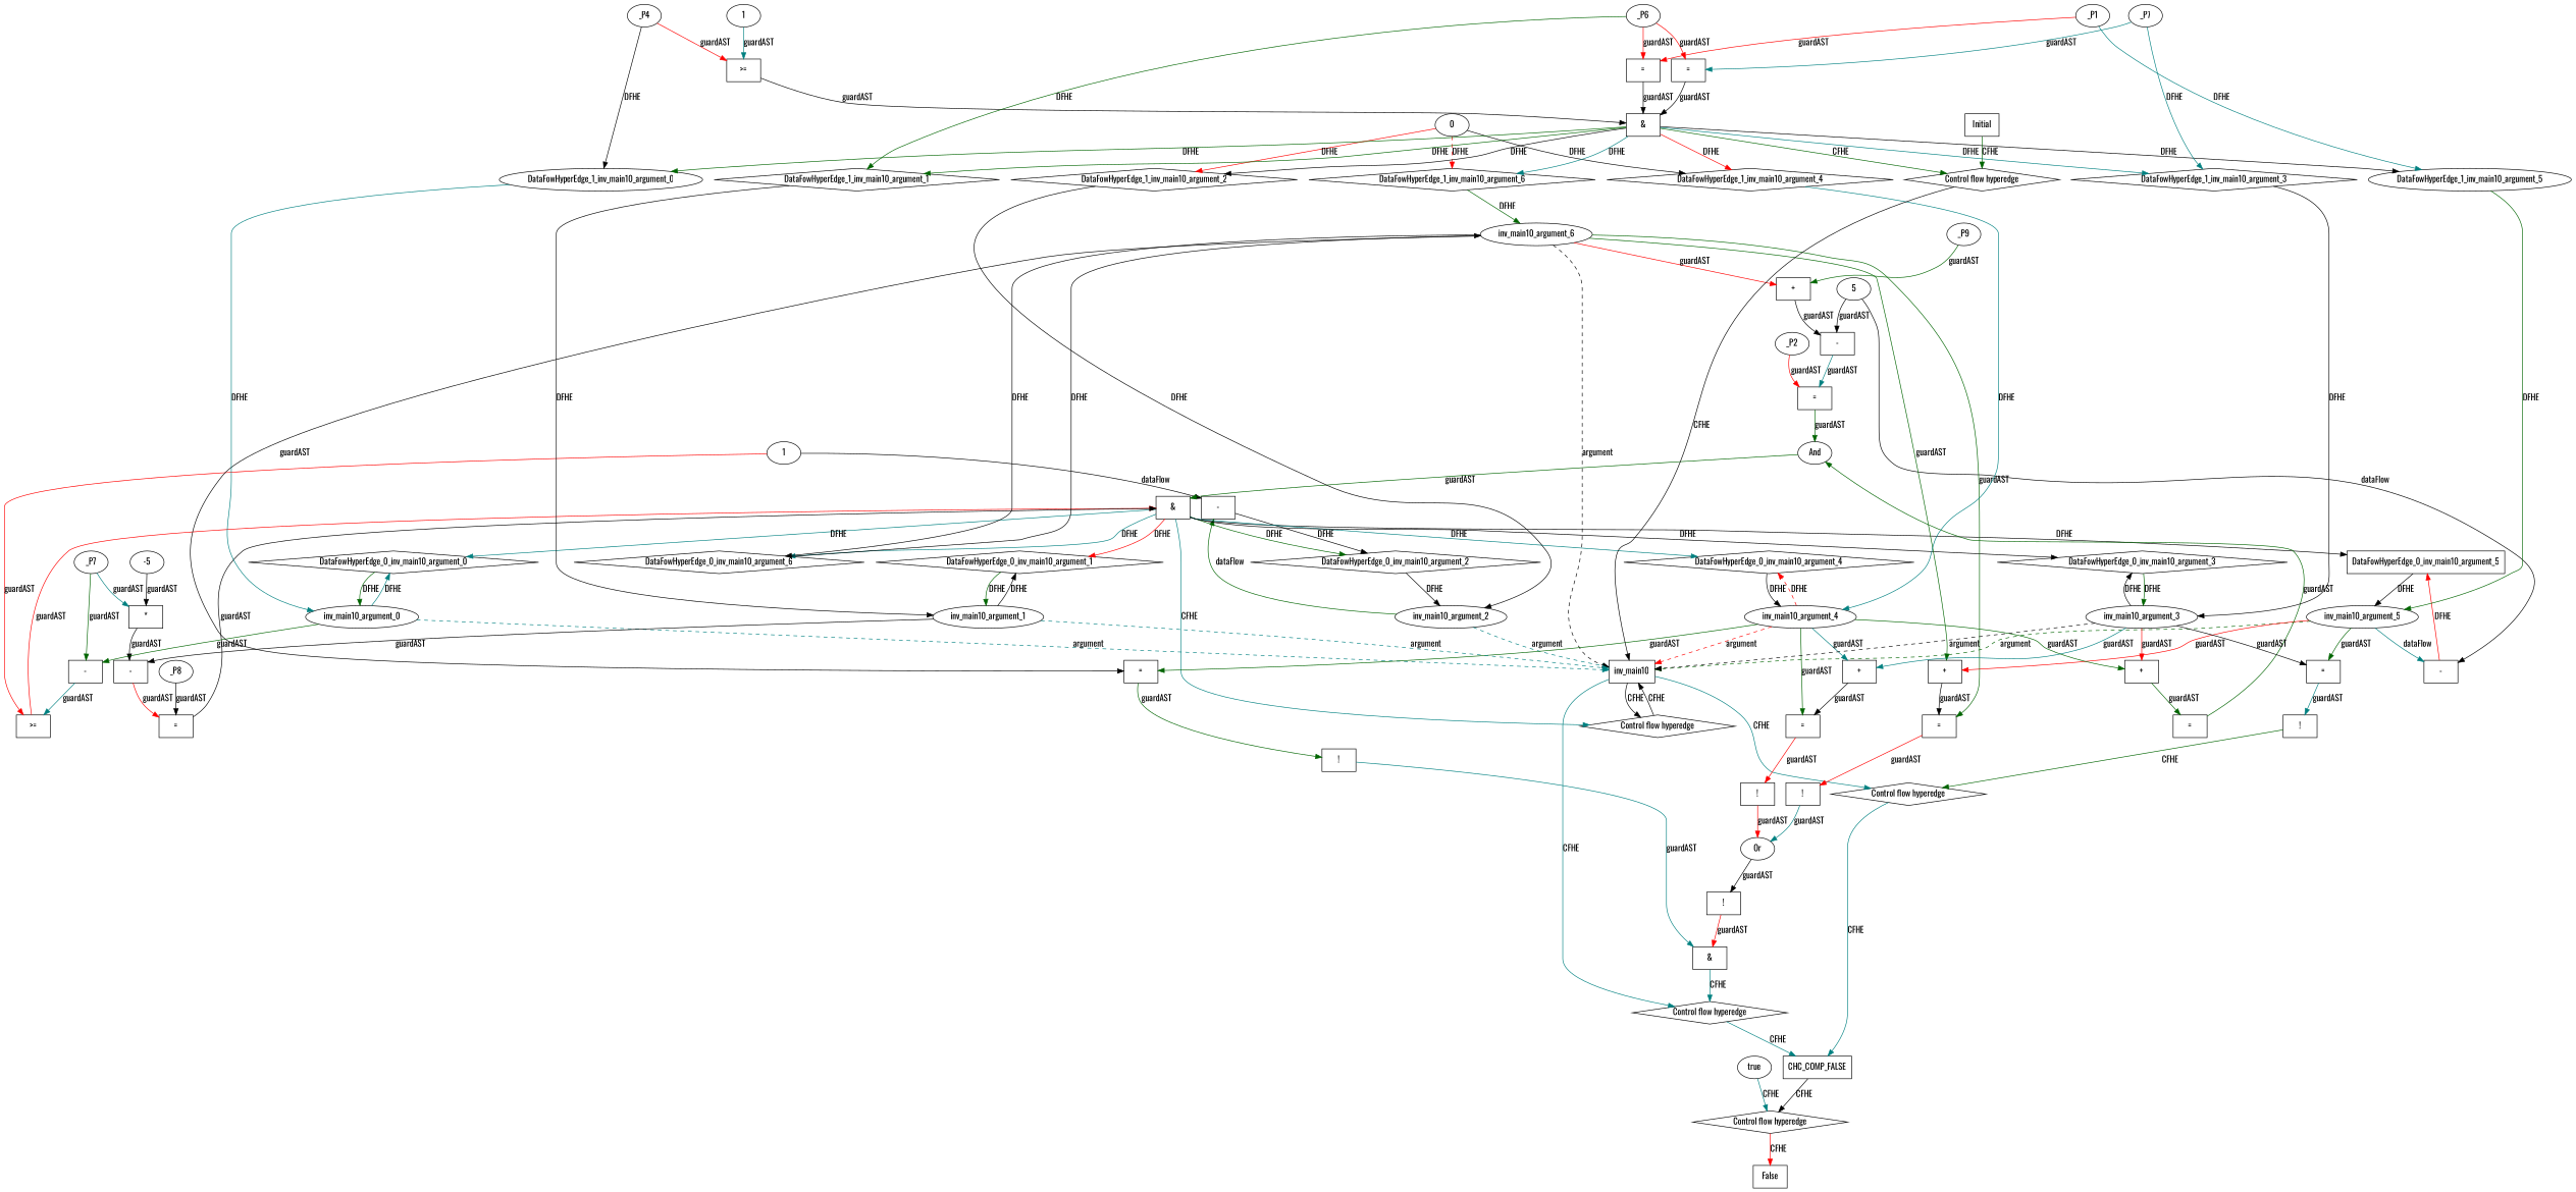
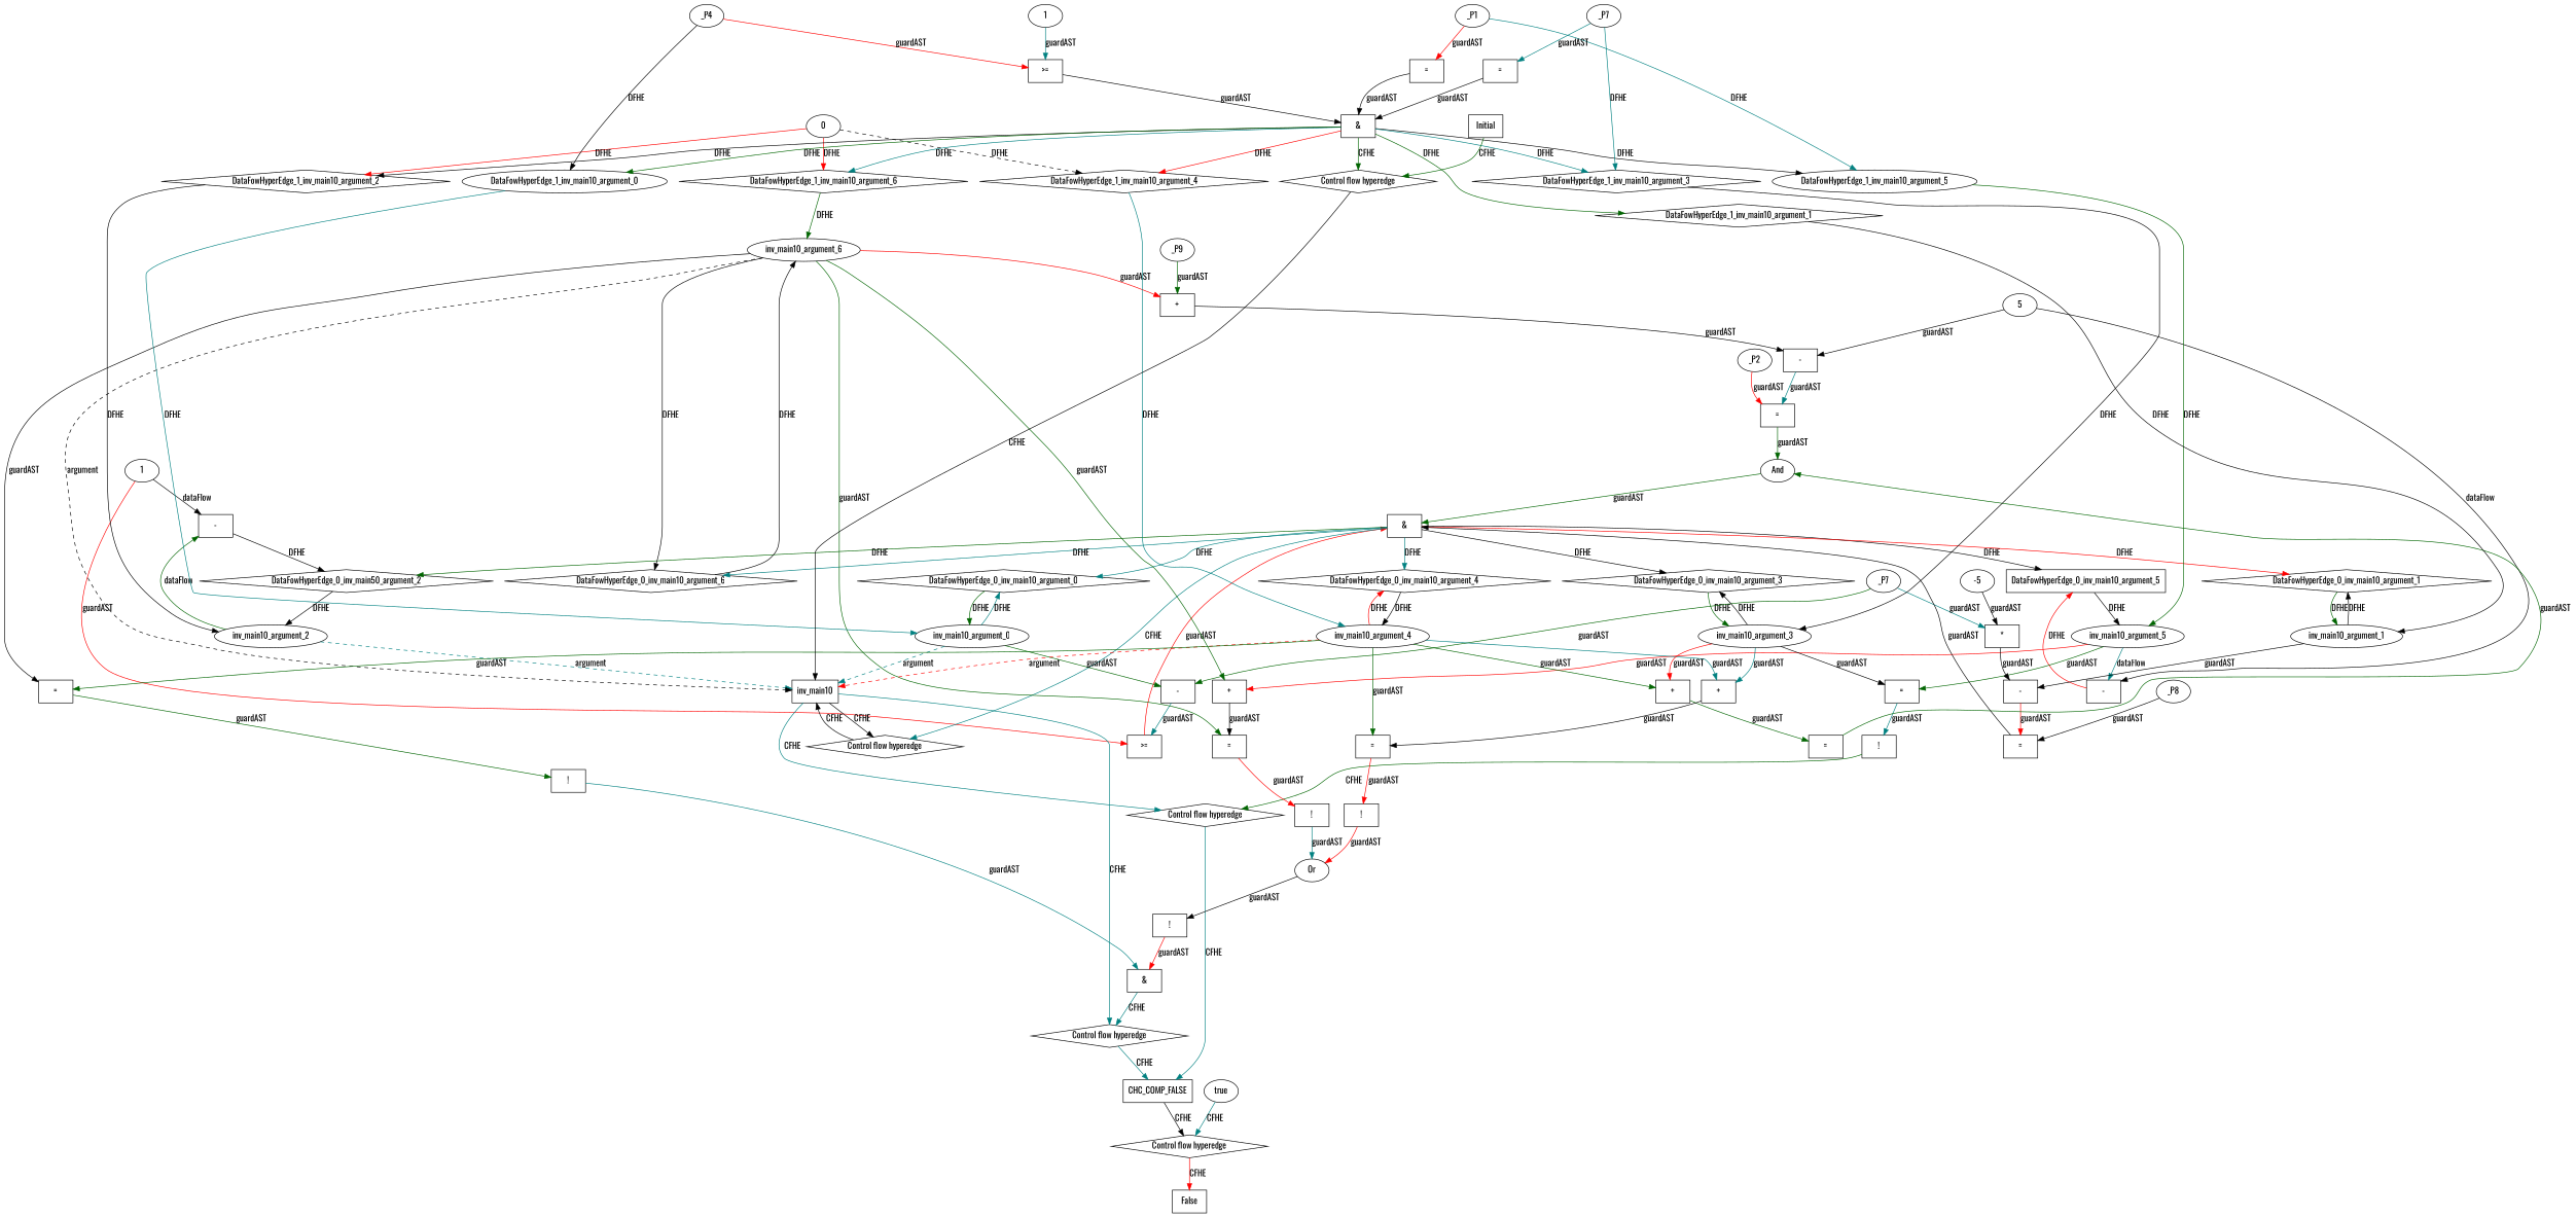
  digraph {
    fontname=Oswald
    node [fontname=Oswald shape=rect]
    edge [color=black fontname=Oswald]
    n1 [GNNNodeID=7 label="-" nodeName=xxxinv_main10___inv_main10_0xxxdataFlow1_node_0]
-   n2 [label=DataFowHyperEdge_0_inv_main10_argument_2 nodeName=DataFowHyperEdge_0_inv_main10_argument_2 shape=diamond]
+   n2 [label=DataFowHyperEdge_0_inv_main50_argument_2 nodeName=DataFowHyperEdge_0_inv_main10_argument_2 shape=diamond]
    n3 [GNNNodeID=54 label=inv_main10_argument_2 nodeName=argument2 shape=oval]
    n4 [GNNNodeID=8 label=1 nodeName=xxxinv_main10___inv_main10_0xxxdataFlow1_node_2 shape=""]
    n5 [GNNNodeID=11 label=">=" nodeName=xxxinv_main10___inv_main10_0xxxguard_0_node_0]
    n6 [andName=xxxinv_main10___inv_main10_0xxx_and label="&"]
    n7 [GNNNodeID=51 label=inv_main10 nodeName=inv_main10]
    n8 [hyperEdgeNodeID=2 label="Control flow hyperedge" nodeName=ControlFowHyperEdge_2 shape=diamond]
    n9 [hyperEdgeNodeID=0 label="Control flow hyperedge" nodeName=ControlFowHyperEdge_0 shape=diamond]
    n10 [hyperEdgeNodeID=3 label="Control flow hyperedge" nodeName=ControlFowHyperEdge_3 shape=diamond]
    n11 [GNNNodeID=9 label="-" nodeName=xxxinv_main10___inv_main10_0xxxdataFlow2_node_0]
    n12 [label=DataFowHyperEdge_0_inv_main10_argument_5 nodeName=DataFowHyperEdge_0_inv_main10_argument_5 shape=box]
    n13 [GNNNodeID=54 label=inv_main10_argument_5 nodeName=argument5 shape=oval]
    n14 [GNNNodeID=10 label=5 nodeName=xxxinv_main10___inv_main10_0xxxdataFlow2_node_2 shape=""]
    n15 [GNNNodeID=17 label="-" nodeName=xxxinv_main10___inv_main10_0xxxguard1_node_3]
    n16 [GNNNodeID=15 label="=" nodeName=xxxinv_main10___inv_main10_0xxxguard1_node_1]
    n17 [GNNNodeID=38 label="=" nodeName=xxxCHC_COMP_FALSE___inv_main10_2xxxguard_0_node_1]
    n18 [GNNNodeID=45 label="+" nodeName=xxxCHC_COMP_FALSE___inv_main10_3xxxguard1_node_5]
    n19 [GNNNodeID=37 label="!" nodeName=xxxCHC_COMP_FALSE___inv_main10_2xxxguard_0_node_0]
    n20 [GNNNodeID=44 label="=" nodeName=xxxCHC_COMP_FALSE___inv_main10_3xxxguard1_node_3]
    n21 [label=DataFowHyperEdge_0_inv_main10_argument_0 nodeName=DataFowHyperEdge_0_inv_main10_argument_0 shape=diamond]
    n22 [label=DataFowHyperEdge_0_inv_main10_argument_6 nodeName=DataFowHyperEdge_0_inv_main10_argument_6 shape=diamond]
    n23 [label=DataFowHyperEdge_0_inv_main10_argument_4 nodeName=DataFowHyperEdge_0_inv_main10_argument_4 shape=diamond]
    n24 [label=DataFowHyperEdge_0_inv_main10_argument_3 nodeName=DataFowHyperEdge_0_inv_main10_argument_3 shape=diamond]
    n25 [label=DataFowHyperEdge_0_inv_main10_argument_1 nodeName=DataFowHyperEdge_0_inv_main10_argument_1 shape=diamond]
    n26 [GNNNodeID=12 label="-" nodeName=xxxinv_main10___inv_main10_0xxxguard_0_node_1]
    n27 [GNNNodeID=13 label=_P7 nodeName=xxxinv_main10___inv_main10_0xxxguard_0_node_3 shape=""]
    n28 [GNNNodeID=26 label="*" nodeName=xxxinv_main10___inv_main10_0xxxguard2_node_4]
    n29 [GNNNodeID=25 label="-" nodeName=xxxinv_main10___inv_main10_0xxxguard2_node_2]
    n30 [GNNNodeID=54 label=inv_main10_argument_0 nodeName=argument0 shape=oval]
    n31 [GNNNodeID=14 label=And nodeName=xxxinv_main10___inv_main10_0xxxguard1_node_0 shape=""]
    n32 [GNNNodeID=16 label=_P2 nodeName=xxxinv_main10___inv_main10_0xxxguard1_node_2 shape=""]
    n33 [GNNNodeID=18 label="+" nodeName=xxxinv_main10___inv_main10_0xxxguard1_node_4]
    n34 [GNNNodeID=19 label=_P9 nodeName=xxxinv_main10___inv_main10_0xxxguard1_node_6 shape=""]
    n35 [GNNNodeID=20 label="=" nodeName=xxxinv_main10___inv_main10_0xxxguard1_node_8]
    n36 [GNNNodeID=22 label="+" nodeName=xxxinv_main10___inv_main10_0xxxguard1_node_10]
    n37 [GNNNodeID=54 label=inv_main10_argument_6 nodeName=argument6 shape=oval]
    n38 [GNNNodeID=40 label="=" nodeName=xxxCHC_COMP_FALSE___inv_main10_3xxxguard_0_node_1]
    n39 [GNNNodeID=39 label="!" nodeName=xxxCHC_COMP_FALSE___inv_main10_3xxxguard_0_node_0]
    n40 [GNNNodeID=43 label="!" nodeName=xxxCHC_COMP_FALSE___inv_main10_3xxxguard1_node_2]
    n41 [GNNNodeID=54 label=inv_main10_argument_4 nodeName=argument4 shape=oval]
    n42 [GNNNodeID=47 label="=" nodeName=xxxCHC_COMP_FALSE___inv_main10_3xxxguard1_node_9]
    n43 [GNNNodeID=48 label="+" nodeName=xxxCHC_COMP_FALSE___inv_main10_3xxxguard1_node_11]
    n44 [GNNNodeID=46 label="!" nodeName=xxxCHC_COMP_FALSE___inv_main10_3xxxguard1_node_8]
    n45 [GNNNodeID=54 label=inv_main10_argument_3 nodeName=argument3 shape=oval]
    n46 [GNNNodeID=23 label="=" nodeName=xxxinv_main10___inv_main10_0xxxguard2_node_0]
    n47 [GNNNodeID=24 label=_P8 nodeName=xxxinv_main10___inv_main10_0xxxguard2_node_1 shape=""]
    n48 [GNNNodeID=27 label=-5 nodeName=xxxinv_main10___inv_main10_0xxxguard2_node_5 shape=""]
    n49 [GNNNodeID=54 label=inv_main10_argument_1 nodeName=argument1 shape=oval]
    n50 [GNNNodeID=28 label=0 nodeName=xxxinv_main10___Initial_1xxxdataFlow_0_node_0 shape=""]
    n51 [label=DataFowHyperEdge_1_inv_main10_argument_2 nodeName=DataFowHyperEdge_1_inv_main10_argument_2 shape=diamond]
    n52 [label=DataFowHyperEdge_1_inv_main10_argument_4 nodeName=DataFowHyperEdge_1_inv_main10_argument_4 shape=diamond]
    n53 [label=DataFowHyperEdge_1_inv_main10_argument_6 nodeName=DataFowHyperEdge_1_inv_main10_argument_6 shape=diamond]
    n54 [GNNNodeID=29 label=_P4 nodeName=xxxinv_main10___Initial_1xxxdataFlow1_node_0 shape=""]
    n55 [GNNNodeID=33 label=">=" nodeName=xxxinv_main10___Initial_1xxxguard_0_node_0]
    n56 [label=DataFowHyperEdge_1_inv_main10_argument_0 nodeName=DataFowHyperEdge_1_inv_main10_argument_0 shape=ellipse]
    n57 [andName=xxxinv_main10___Initial_1xxx_and label="&"]
    n58 [GNNNodeID=30 label=_P1 nodeName=xxxinv_main10___Initial_1xxxdataFlow3_node_0 shape=""]
    n59 [GNNNodeID=35 label="=" nodeName=xxxinv_main10___Initial_1xxxguard1_node_0]
    n60 [label=DataFowHyperEdge_1_inv_main10_argument_5 nodeName=DataFowHyperEdge_1_inv_main10_argument_5 shape=ellipse]
-   n61 [GNNNodeID=31 label=_P6 nodeName=xxxinv_main10___Initial_1xxxdataFlow4_node_0 shape=""]
    n62 [GNNNodeID=36 label="=" nodeName=xxxinv_main10___Initial_1xxxguard2_node_0]
    n63 [label=DataFowHyperEdge_1_inv_main10_argument_1 nodeName=DataFowHyperEdge_1_inv_main10_argument_1 shape=diamond]
    n64 [GNNNodeID=32 label=_P7 nodeName=xxxinv_main10___Initial_1xxxdataFlow6_node_0 shape=""]
    n65 [label=DataFowHyperEdge_1_inv_main10_argument_3 nodeName=DataFowHyperEdge_1_inv_main10_argument_3 shape=diamond]
    n66 [hyperEdgeNodeID=1 label="Control flow hyperedge" nodeName=ControlFowHyperEdge_1 shape=diamond]
    n67 [GNNNodeID=34 label=1 nodeName=xxxinv_main10___Initial_1xxxguard_0_node_2 shape=""]
    n68 [GNNNodeID=50 label=CHC_COMP_FALSE nodeName=CHC_COMP_FALSE]
    n69 [andName=xxxCHC_COMP_FALSE___inv_main10_3xxx_and label="&"]
    n70 [GNNNodeID=41 label="!" nodeName=xxxCHC_COMP_FALSE___inv_main10_3xxxguard1_node_0]
    n71 [GNNNodeID=42 label=Or nodeName=xxxCHC_COMP_FALSE___inv_main10_3xxxguard1_node_1 shape=""]
    n72 [GNNNodeID=49 label=true nodeName=xxxFALSE___CHC_COMP_FALSE_4xxxguard_0_node_0 shape=""]
    n73 [hyperEdgeNodeID=4 label="Control flow hyperedge" nodeName=ControlFowHyperEdge_4 shape=diamond]
    n74 [GNNNodeID=52 label=False nodeName=False]
    n75 [GNNNodeID=53 label=Initial nodeName=Initial]
    n1 -> n2 [label=DFHE]
    n2 -> n3 [label=DFHE]
    n3 -> n1 [color=darkgreen label=dataFlow]
    n3 -> n7 [color=teal label=argument style=dashed]
    n4 -> n1 [label=dataFlow]
    n4 -> n5 [color=red label=guardAST]
    n5 -> n6 [color=red label=guardAST]
    n6 -> n2 [color=darkgreen label=DFHE]
    n6 -> n9 [color=teal label=CFHE]
    n6 -> n12 [label=DFHE]
    n6 -> n21 [color=teal label=DFHE]
    n6 -> n22 [color=teal label=DFHE]
    n6 -> n23 [color=teal label=DFHE]
    n6 -> n24 [label=DFHE]
    n6 -> n25 [color=red label=DFHE]
    n7 -> n8 [color=teal label=CFHE]
    n7 -> n9 [label=CFHE]
    n7 -> n10 [color=teal label=CFHE]
    n8 -> n68 [color=teal label=CFHE]
    n9 -> n7 [label=CFHE]
    n10 -> n68 [color=teal label=CFHE]
    n11 -> n12 [color=red label=DFHE]
    n12 -> n13 [label=DFHE]
-   n13 -> n7 [color=darkgreen label=argument style=dashed]
    n13 -> n11 [color=teal label=dataFlow]
    n13 -> n17 [color=darkgreen label=guardAST]
    n13 -> n18 [color=red label=guardAST]
    n14 -> n11 [label=dataFlow]
    n14 -> n15 [label=guardAST]
    n15 -> n16 [color=teal label=guardAST]
    n16 -> n31 [color=darkgreen label=guardAST]
    n17 -> n19 [color=teal label=guardAST]
    n18 -> n20 [label=guardAST]
    n19 -> n8 [color=darkgreen label=CFHE]
    n20 -> n40 [color=red label=guardAST]
    n21 -> n30 [color=darkgreen label=DFHE]
    n22 -> n37 [label=DFHE]
    n23 -> n41 [label=DFHE]
    n24 -> n45 [color=darkgreen label=DFHE]
    n25 -> n49 [color=darkgreen label=DFHE]
    n26 -> n5 [color=teal label=guardAST]
    n27 -> n26 [color=darkgreen label=guardAST]
    n27 -> n28 [color=teal label=guardAST]
    n28 -> n29 [label=guardAST]
    n29 -> n46 [color=red label=guardAST]
    n30 -> n7 [color=teal label=argument style=dashed]
    n30 -> n21 [color=teal label=DFHE]
    n30 -> n26 [color=darkgreen label=guardAST]
    n31 -> n6 [color=darkgreen label=guardAST]
    n32 -> n16 [color=red label=guardAST]
    n33 -> n15 [label=guardAST]
    n34 -> n33 [color=darkgreen label=guardAST]
    n35 -> n31 [color=darkgreen label=guardAST]
    n36 -> n35 [color=darkgreen label=guardAST]
    n37 -> n7 [label=argument style=dashed]
    n37 -> n18 [color=darkgreen label=guardAST]
    n37 -> n20 [color=darkgreen label=guardAST]
    n37 -> n22 [label=DFHE]
    n37 -> n33 [color=red label=guardAST]
    n37 -> n38 [label=guardAST]
    n38 -> n39 [color=darkgreen label=guardAST]
    n39 -> n69 [color=teal label=guardAST]
    n40 -> n71 [color=teal label=guardAST]
    n41 -> n7 [color=red label=argument style=dashed]
-   n41 -> n23 [color=red label=DFHE style=dashed]
+   n41 -> n23 [color=red label=DFHE]
    n41 -> n36 [color=darkgreen label=guardAST]
    n41 -> n38 [color=darkgreen label=guardAST]
    n41 -> n42 [color=darkgreen label=guardAST]
    n41 -> n43 [color=teal label=guardAST]
    n42 -> n44 [color=red label=guardAST]
    n43 -> n42 [label=guardAST]
    n44 -> n71 [color=red label=guardAST]
-   n45 -> n7 [label=argument style=dashed]
    n45 -> n17 [label=guardAST]
    n45 -> n24 [label=DFHE]
    n45 -> n36 [color=red label=guardAST]
    n45 -> n43 [color=teal label=guardAST]
    n46 -> n6 [label=guardAST]
    n47 -> n46 [label=guardAST]
    n48 -> n28 [label=guardAST]
-   n49 -> n7 [color=teal label=argument style=dashed]
    n49 -> n25 [label=DFHE]
    n49 -> n29 [label=guardAST]
    n50 -> n51 [color=red label=DFHE]
-   n50 -> n52 [label=DFHE]
-   n50 -> n53 [color=red label=DFHE style=dashed]
+   n50 -> n52 [label=DFHE style=dashed]
+   n50 -> n53 [color=red label=DFHE]
    n51 -> n3 [label=DFHE]
    n52 -> n41 [color=teal label=DFHE]
    n53 -> n37 [color=darkgreen label=DFHE]
    n54 -> n55 [color=red label=guardAST]
    n54 -> n56 [label=DFHE]
    n55 -> n57 [label=guardAST]
    n56 -> n30 [color=teal label=DFHE]
    n57 -> n51 [label=DFHE]
    n57 -> n52 [color=red label=DFHE]
    n57 -> n53 [color=teal label=DFHE]
    n57 -> n56 [color=darkgreen label=DFHE]
    n57 -> n60 [label=DFHE]
    n57 -> n63 [color=darkgreen label=DFHE]
    n57 -> n65 [color=teal label=DFHE]
    n57 -> n66 [color=darkgreen label=CFHE]
    n58 -> n59 [color=red label=guardAST]
    n58 -> n60 [color=teal label=DFHE]
    n59 -> n57 [label=guardAST]
    n60 -> n13 [color=darkgreen label=DFHE]
-   n61 -> n59 [color=red label=guardAST]
-   n61 -> n62 [color=red label=guardAST]
-   n61 -> n63 [color=darkgreen label=DFHE]
    n62 -> n57 [label=guardAST]
    n63 -> n49 [label=DFHE]
    n64 -> n62 [color=teal label=guardAST]
    n64 -> n65 [color=teal label=DFHE]
    n65 -> n45 [label=DFHE]
    n66 -> n7 [label=CFHE]
    n67 -> n55 [color=teal label=guardAST]
    n68 -> n73 [label=CFHE]
    n69 -> n10 [color=teal label=CFHE]
    n70 -> n69 [color=red label=guardAST]
    n71 -> n70 [label=guardAST]
    n72 -> n73 [color=teal label=CFHE]
    n73 -> n74 [color=red label=CFHE]
    n75 -> n66 [color=darkgreen label=CFHE]
  }
